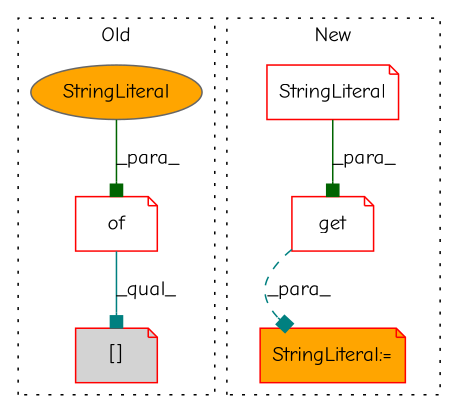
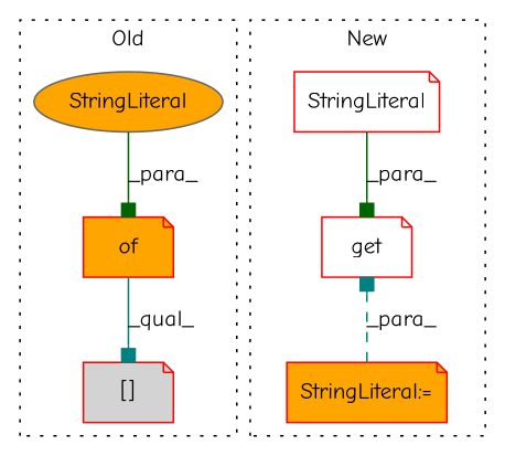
  digraph {
    fontname="Comic Neue"
    node [a=32 color=red fillcolor=orange fontname="Comic Neue" shape=note style=filled]
    edge [arrowhead=box color=teal fontname="Comic Neue" style=solid]
-   n1 [fillcolor=white l="3,1" label=of s="6863,6939"]
+   n1 [l="3,1" label=of s="6863,6939"]
    n2 [a=2 fillcolor=lightgrey l="82,1" label="[]" s="6859,6991"]
    n3 [a=45 color=gray40 l=6 label=StringLiteral s=6876 shape=ellipse]
    n4 [fillcolor=white l="4,1" label=get s="6925,6944"]
    n5 [a=45 fillcolor=white l=15 label=StringLiteral s=6929]
    n6 [a=7 l=1 label="StringLiteral:=" s=6881]
    subgraph cluster_1 {
      label=Old
      style=dotted
      n1
      n2
      n3
    }
    subgraph cluster_2 {
      label=New
      style=dotted
      n4
      n5
      n6
    }
    n1 -> n2 [label=_qual_]
    n3 -> n1 [color=darkgreen label=_para_]
-   n4 -> n6 [label=_para_ style=dashed]
+   n6 -> n4 [label=_para_ style=dashed]
    n5 -> n4 [color=darkgreen label=_para_]
  }
